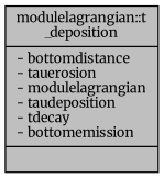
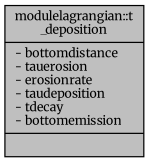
  digraph {
    fontname=Merriweather
-   n1 [color=black fillcolor=grey75 fontcolor=black fontname=Merriweather fontsize=10 height=0.2 label="{modulelagrangian::t\l_deposition\n|- bottomdistance\l- tauerosion\l- modulelagrangian\l- taudeposition\l- tdecay\l- bottomemission\l|}" shape=record style=filled width=0.4]
+   n1 [color=black fillcolor=grey75 fontcolor=black fontname=Merriweather fontsize=10 height=0.2 label="{modulelagrangian::t\l_deposition\n|- bottomdistance\l- tauerosion\l- erosionrate\l- taudeposition\l- tdecay\l- bottomemission\l|}" shape=record style=filled width=0.4]
  }
